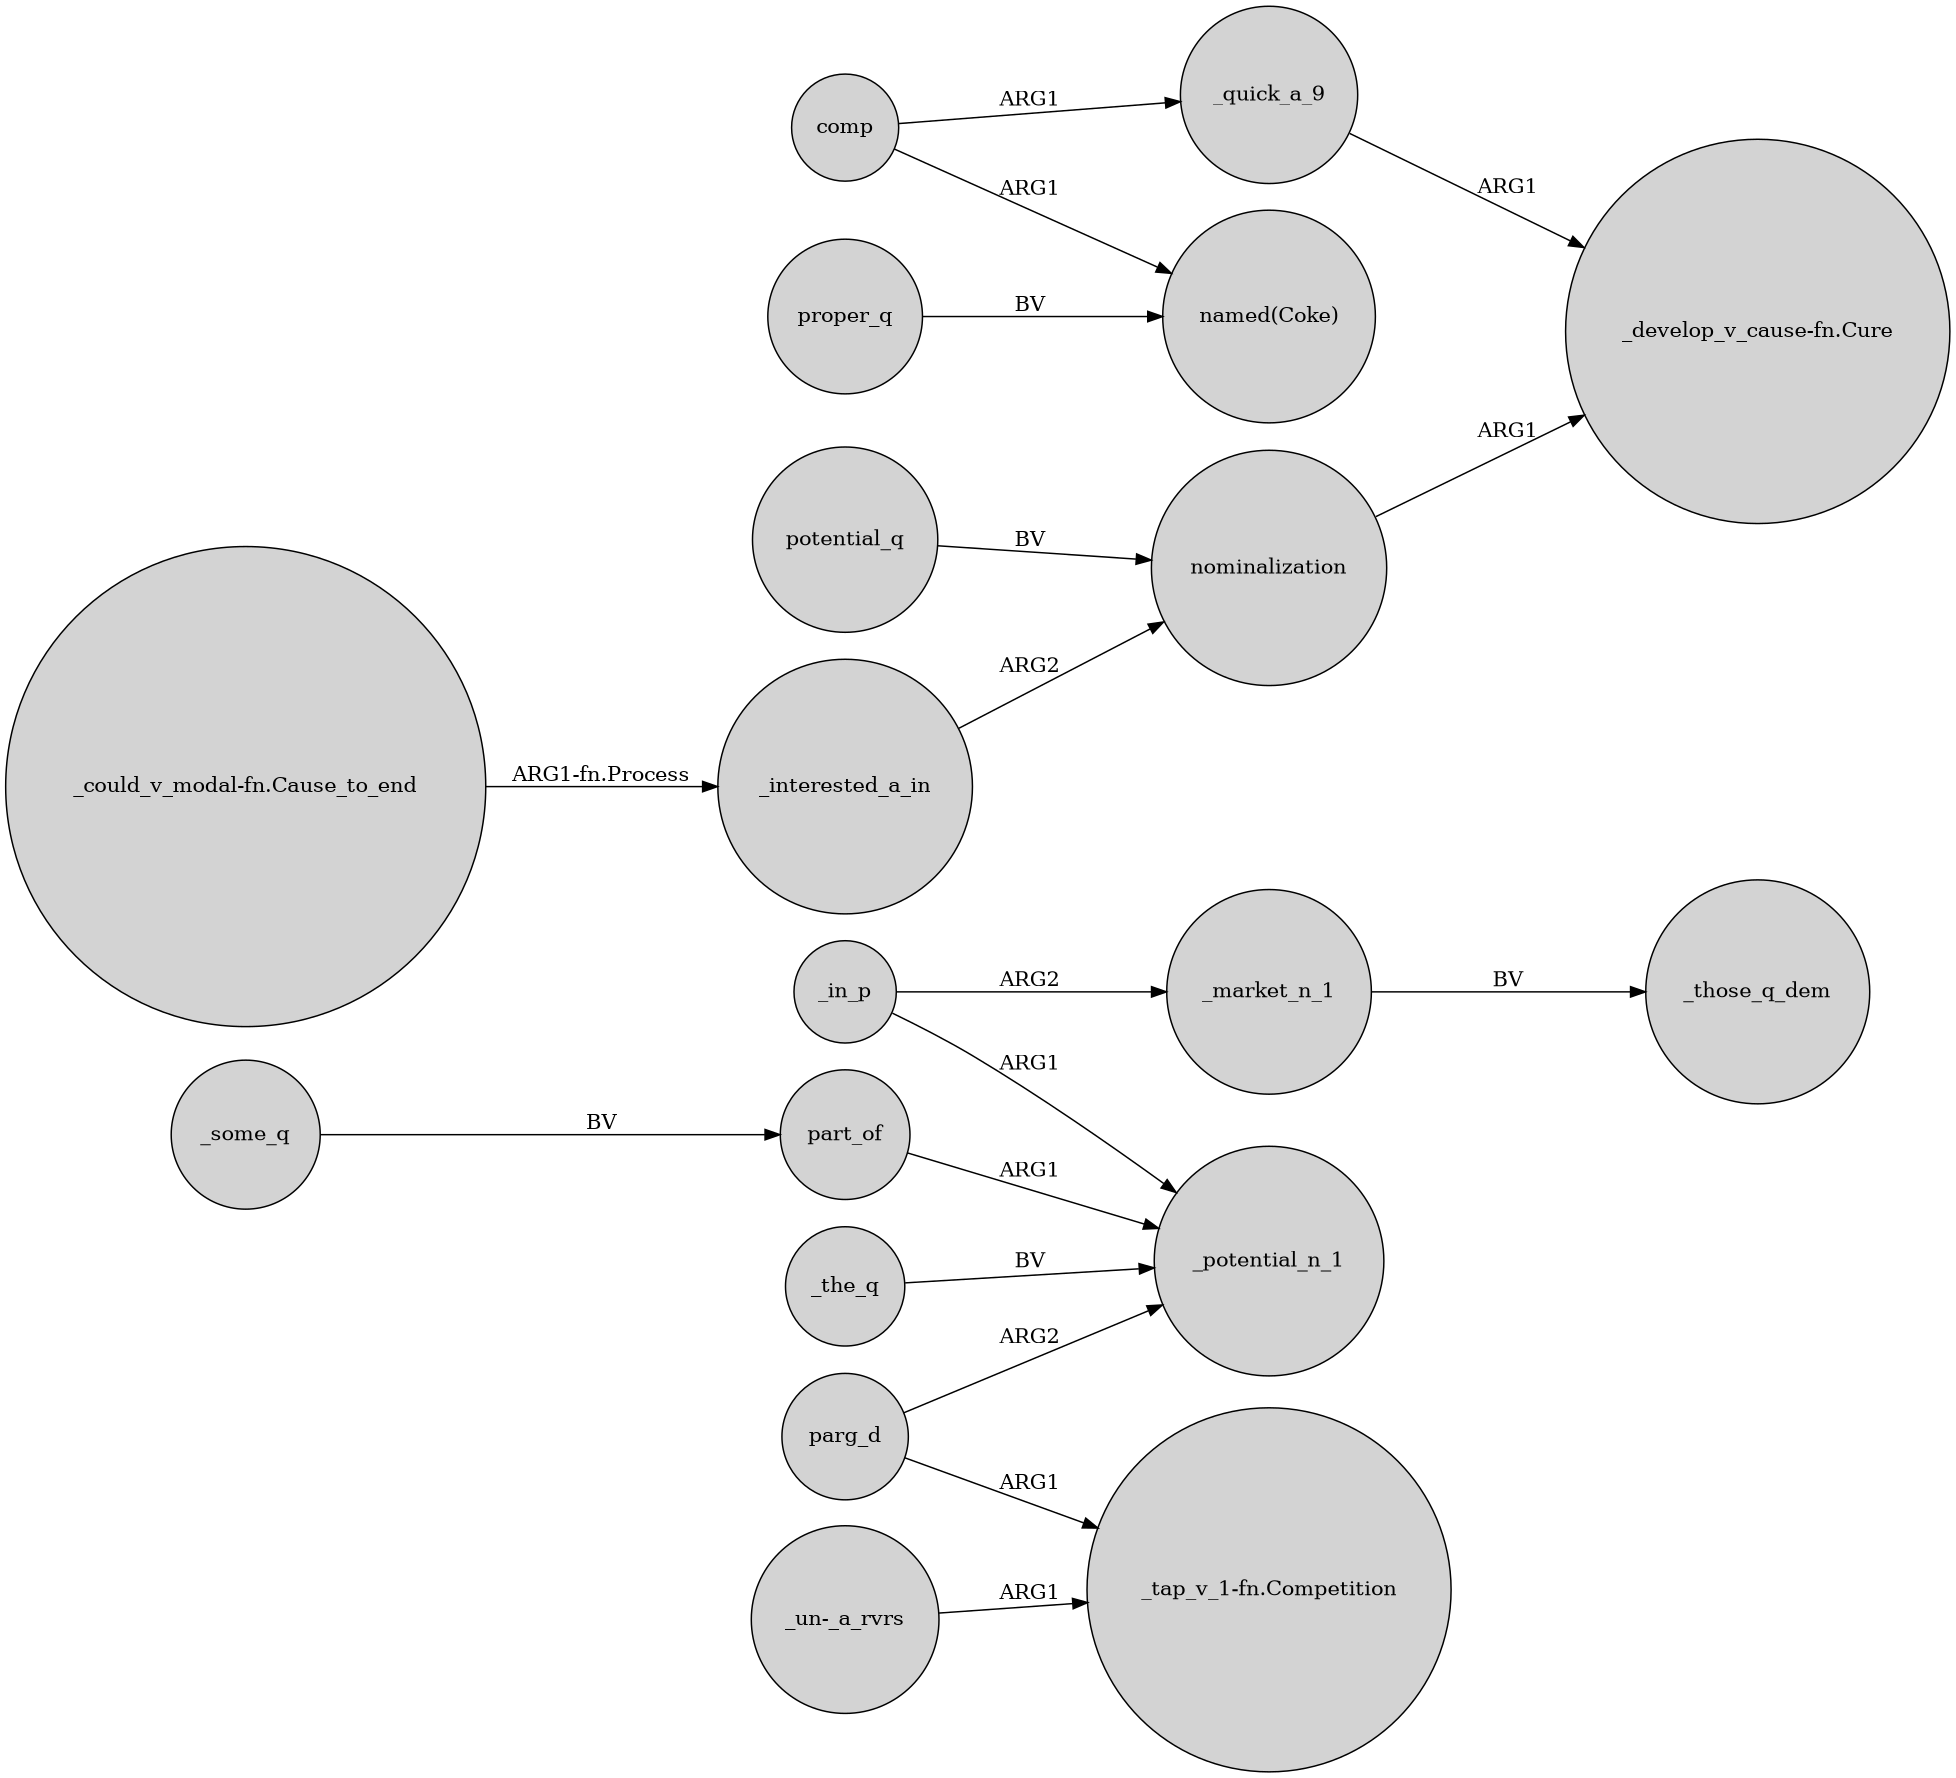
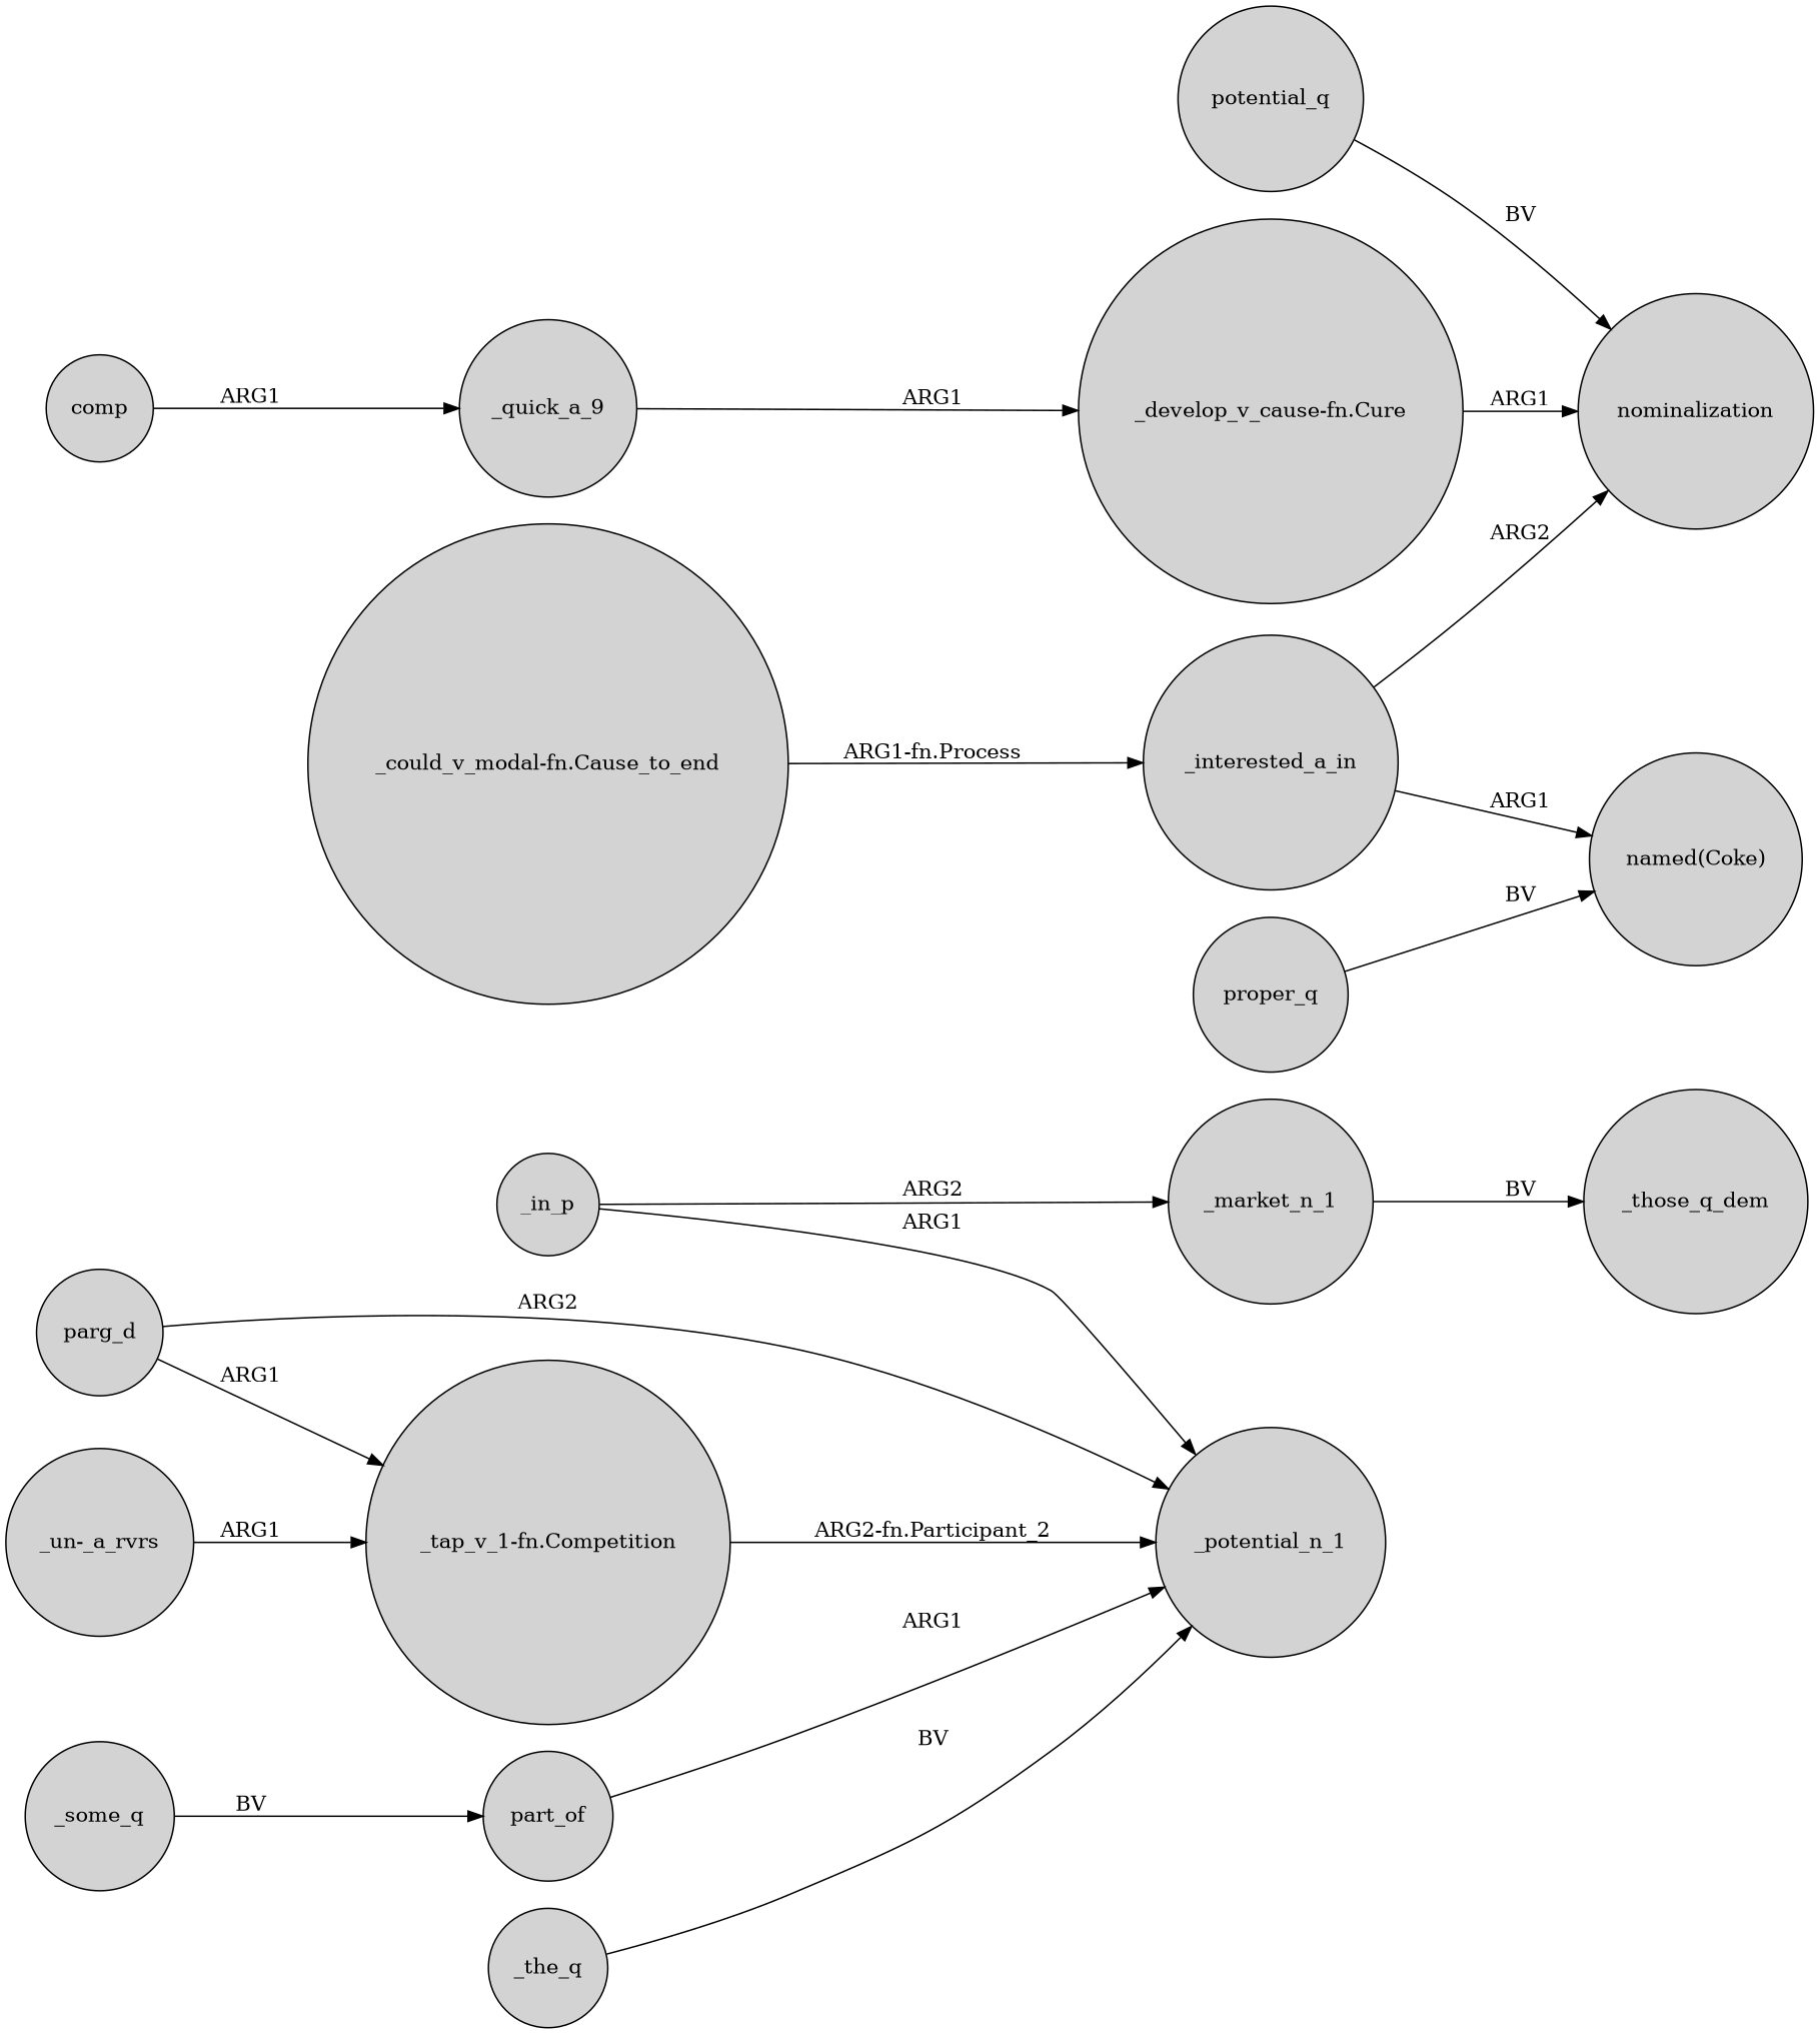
  digraph {
    rankdir=LR
    node [shape=circle style=filled]
    _market_n_1
    _those_q_dem
    _interested_a_in
    nominalization
    "named(Coke)"
    "_develop_v_cause-fn.Cure"
    parg_d
    "_tap_v_1-fn.Competition"
    _potential_n_1
    n10 [label=potential_q]
    "_could_v_modal-fn.Cause_to_end"
    _in_p
    proper_q
    part_of
    _the_q
    _some_q
    n17 [label=_quick_a_9]
    comp
    "_un-_a_rvrs"
    _market_n_1 -> _those_q_dem [label=BV]
    _interested_a_in -> nominalization [label=ARG2]
-   comp -> "named(Coke)" [label=ARG1]
-   nominalization -> "_develop_v_cause-fn.Cure" [label=ARG1]
+   _interested_a_in -> "named(Coke)" [label=ARG1]
+   "_develop_v_cause-fn.Cure" -> nominalization [label=ARG1]
    parg_d -> "_tap_v_1-fn.Competition" [label=ARG1]
    parg_d -> _potential_n_1 [label=ARG2]
+   "_tap_v_1-fn.Competition" -> _potential_n_1 [label="ARG2-fn.Participant_2"]
    n10 -> nominalization [label=BV]
    "_could_v_modal-fn.Cause_to_end" -> _interested_a_in [label="ARG1-fn.Process"]
    _in_p -> _market_n_1 [label=ARG2]
    _in_p -> _potential_n_1 [label=ARG1]
    proper_q -> "named(Coke)" [label=BV]
    part_of -> _potential_n_1 [label=ARG1]
    _the_q -> _potential_n_1 [label=BV]
    _some_q -> part_of [label=BV]
    n17 -> "_develop_v_cause-fn.Cure" [label=ARG1]
    comp -> n17 [label=ARG1]
    "_un-_a_rvrs" -> "_tap_v_1-fn.Competition" [label=ARG1]
  }
